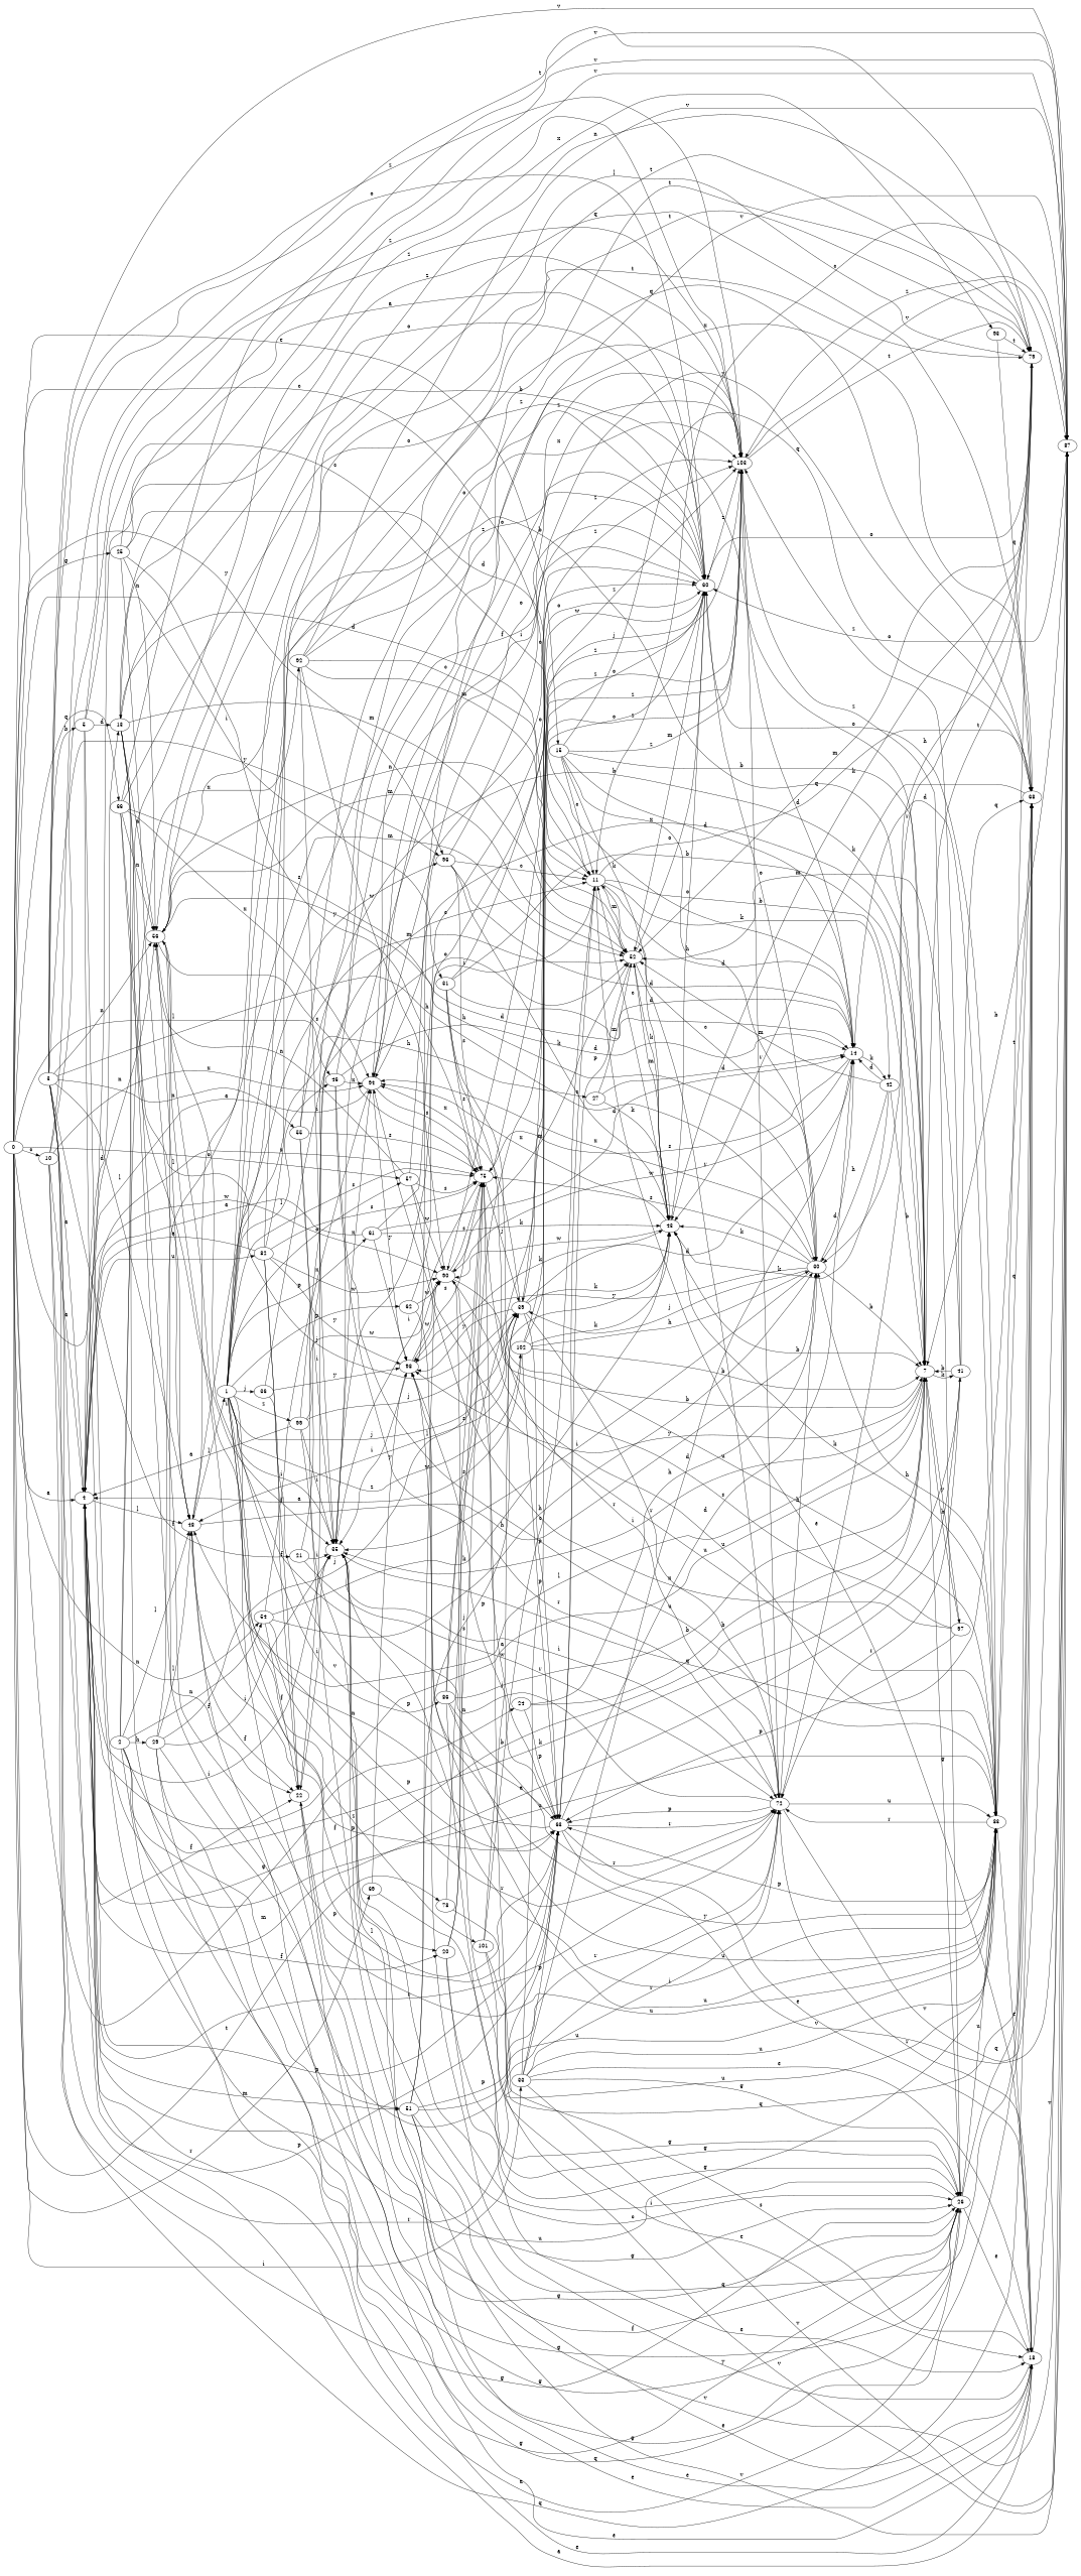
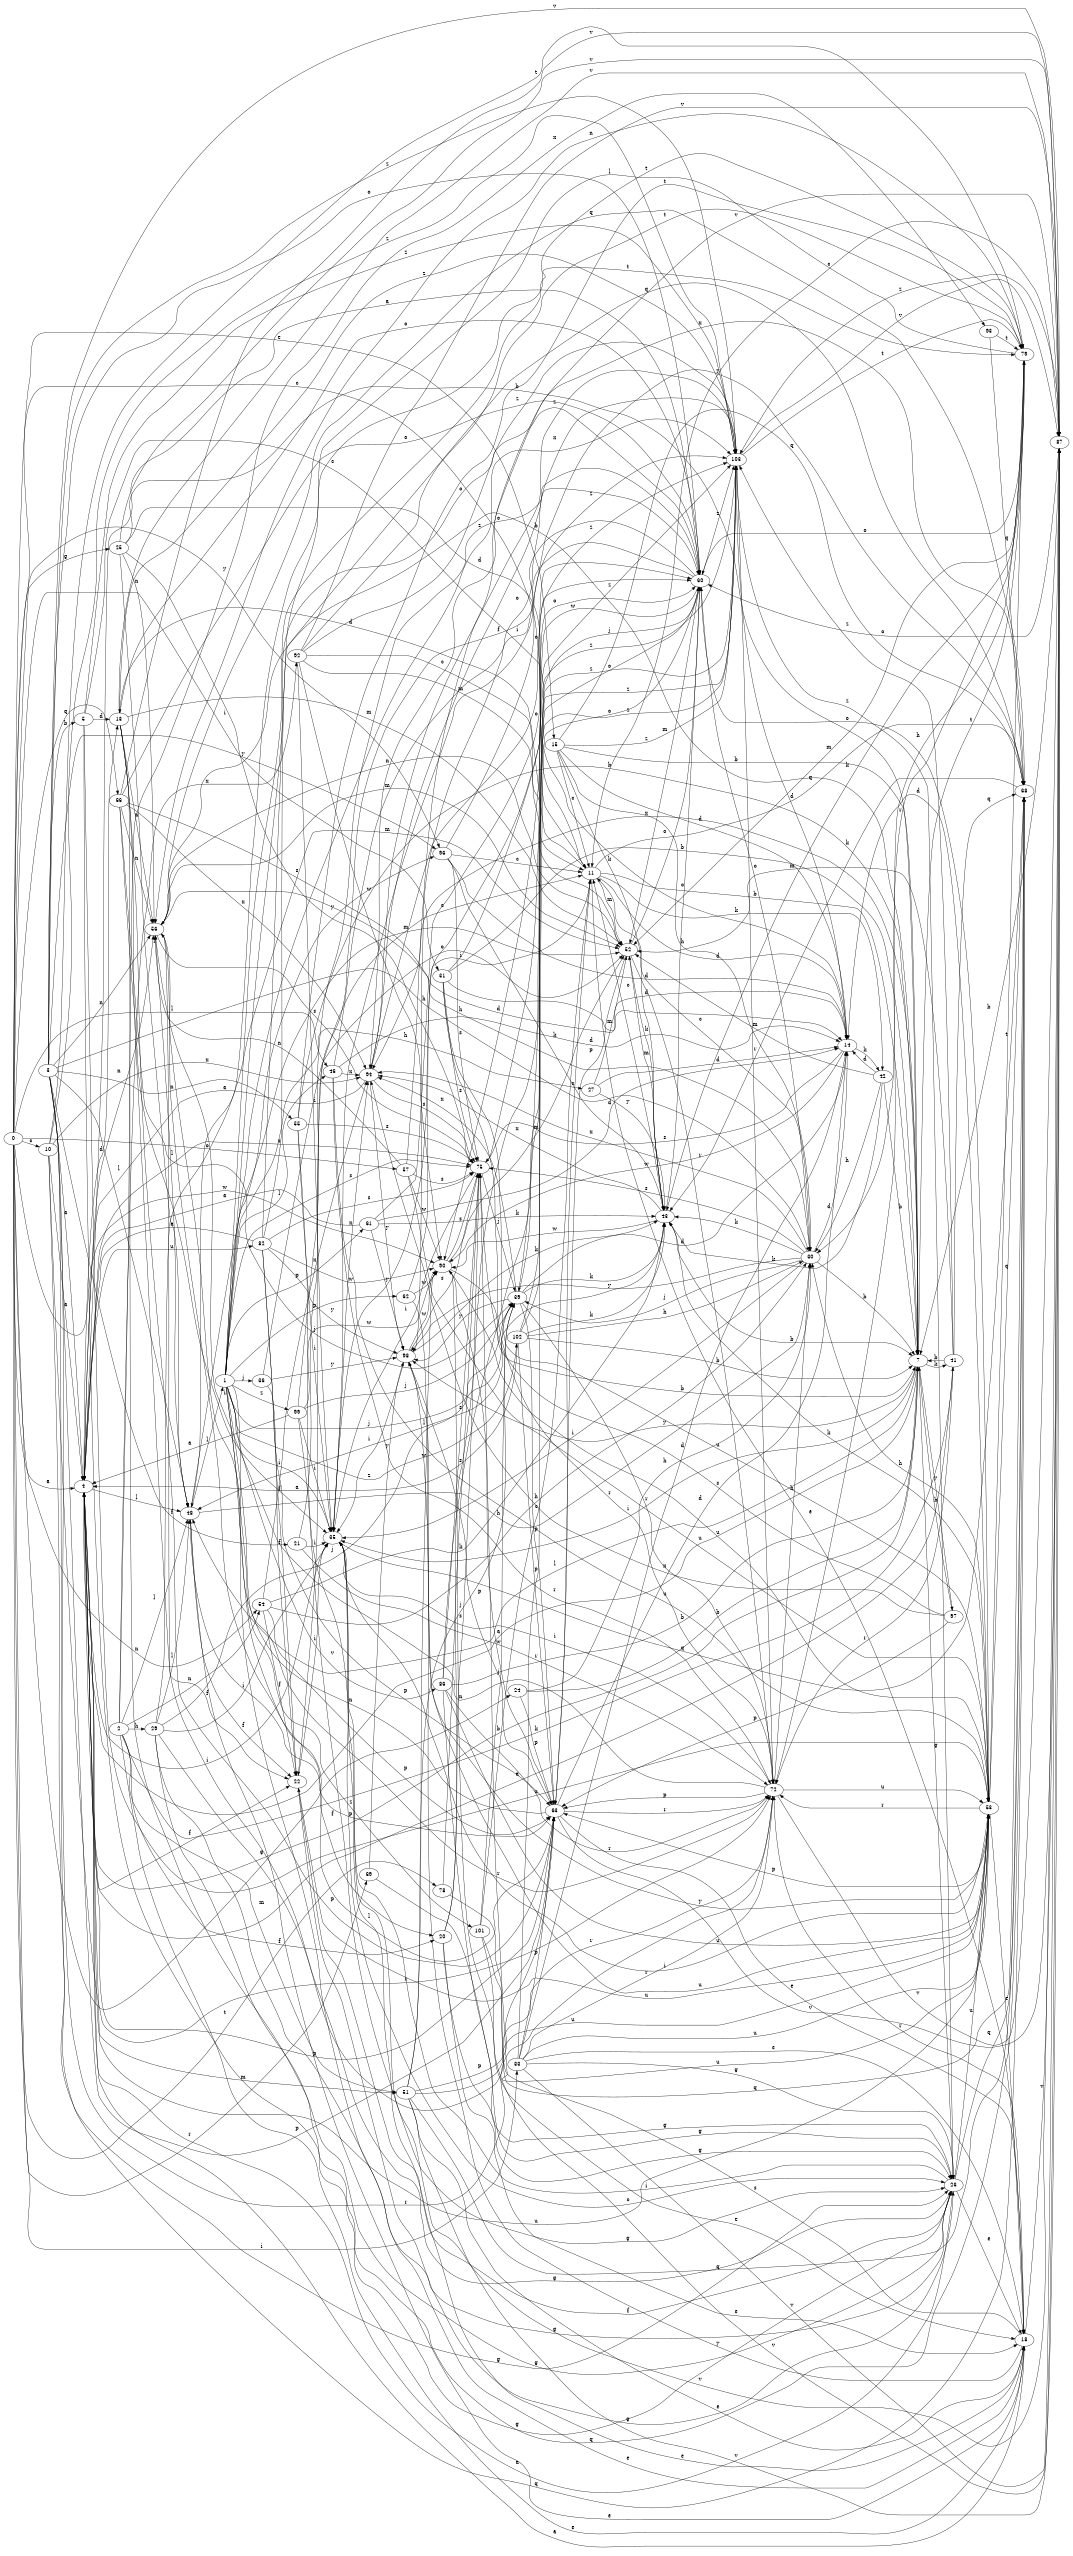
  strict digraph {
    rankdir=LR
    0
    4
    10
    11
    15
    24
    25
    31
    33
    46
    54
    57
    66
    69
    78
    90
    96
    13
    35
    48
    75
    51
    56
    63
    7
    22
    82
-   83
+   83 [label=53]
    72
    79
    103
    26
    94
    18
    68
    14
    42
    52
    60
    87
    30
    43
    39
    98
    1
    20
    27
    36
    61
    62
    86
    99
    101
    102
    2
    29
    41
    92
    93
    3
    5
    21
    55
    97
    0 -> 4 [label=a]
    0 -> 10 [label=c]
    0 -> 11 [label=c]
    0 -> 15 [label=e]
    0 -> 24 [label=g]
    0 -> 25 [label=g]
    0 -> 31 [label=i]
    0 -> 33 [label=i]
    0 -> 46 [label=l]
    0 -> 54 [label=n]
    0 -> 57 [label=o]
    0 -> 66 [label=q]
    0 -> 69 [label=r]
    0 -> 78 [label=t]
    0 -> 90 [label=w]
    0 -> 96 [label=y]
    4 -> 13 [label=d]
    4 -> 35 [label=i]
    4 -> 48 [label=l]
    4 -> 75 [label=s]
    4 -> 51 [label=m]
    4 -> 56 [label=n]
    4 -> 63 [label=p]
    4 -> 7 [label=b]
    4 -> 22 [label=f]
    4 -> 82 [label=u]
    4 -> 83 [label=u]
    10 -> 4 [label=a]
    10 -> 72 [label=r]
    10 -> 79 [label=t]
    10 -> 103 [label=z]
    10 -> 26 [label=g]
    10 -> 94 [label=x]
    11 -> 13 [label=d]
    11 -> 35 [label=i]
    11 -> 7 [label=b]
    11 -> 18 [label=e]
    11 -> 68 [label=q]
    11 -> 14 [label=d]
    11 -> 42 [label=k]
    11 -> 52 [label=m]
    15 -> 11 [label=c]
    15 -> 7 [label=b]
    15 -> 103 [label=z]
    15 -> 68 [label=q]
    15 -> 14 [label=d]
    15 -> 30 [label=h]
    15 -> 43 [label=k]
    24 -> 63 [label=p]
    24 -> 7 [label=b]
    24 -> 30 [label=h]
    25 -> 48 [label=l]
    25 -> 75 [label=s]
    25 -> 56 [label=n]
    25 -> 7 [label=b]
    25 -> 14 [label=d]
    25 -> 87 [label=v]
    31 -> 75 [label=s]
    31 -> 7 [label=b]
    31 -> 83 [label=u]
    31 -> 72 [label=r]
    31 -> 103 [label=z]
    31 -> 14 [label=d]
    33 -> 63 [label=p]
    33 -> 83 [label=u]
    33 -> 72 [label=r]
    33 -> 26 [label=g]
    33 -> 18 [label=e]
    33 -> 14 [label=d]
    33 -> 60 [label=o]
    33 -> 87 [label=v]
    46 -> 83 [label=u]
    46 -> 72 [label=r]
    46 -> 94 [label=x]
    46 -> 14 [label=d]
    46 -> 60 [label=o]
    54 -> 63 [label=p]
    54 -> 22 [label=f]
    54 -> 94 [label=x]
    54 -> 30 [label=h]
    54 -> 43 [label=k]
    57 -> 90 [label=w]
    57 -> 75 [label=s]
    57 -> 56 [label=n]
    57 -> 83 [label=u]
    57 -> 87 [label=v]
    66 -> 35 [label=i]
    66 -> 56 [label=n]
    66 -> 94 [label=x]
    66 -> 60 [label=o]
    66 -> 87 [label=v]
    66 -> 30 [label=h]
    66 -> 39 [label=j]
    69 -> 26 [label=g]
    69 -> 98 [label=y]
    78 -> 75 [label=s]
    78 -> 83 [label=u]
    90 -> 75 [label=s]
    90 -> 7 [label=b]
    90 -> 83 [label=u]
    90 -> 18 [label=e]
    90 -> 52 [label=m]
    96 -> 11 [label=c]
    96 -> 75 [label=s]
    96 -> 103 [label=z]
    96 -> 14 [label=d]
    96 -> 43 [label=k]
    13 -> 56 [label=n]
    13 -> 63 [label=p]
    13 -> 22 [label=f]
    13 -> 103 [label=z]
    13 -> 26 [label=g]
    13 -> 52 [label=m]
    13 -> 60 [label=o]
    13 -> 87 [label=v]
    35 -> 94 [label=x]
    35 -> 18 [label=e]
    35 -> 68 [label=q]
    35 -> 87 [label=v]
    48 -> 22 [label=f]
    48 -> 18 [label=e]
    48 -> 52 [label=m]
    48 -> 30 [label=h]
    48 -> 1 [label=l]
    75 -> 35 [label=i]
    75 -> 103 [label=z]
    75 -> 39 [label=j]
    51 -> 90 [label=w]
    51 -> 63 [label=p]
    51 -> 72 [label=r]
    51 -> 18 [label=e]
    51 -> 68 [label=q]
    51 -> 87 [label=v]
    51 -> 39 [label=j]
    56 -> 48 [label=l]
    56 -> 75 [label=s]
    56 -> 63 [label=p]
    56 -> 7 [label=b]
    56 -> 26 [label=g]
    56 -> 68 [label=q]
    56 -> 14 [label=d]
    56 -> 52 [label=m]
    63 -> 11 [label=c]
    63 -> 90 [label=w]
    63 -> 48 [label=l]
    63 -> 56 [label=n]
    63 -> 72 [label=r]
    63 -> 18 [label=e]
    63 -> 14 [label=d]
    63 -> 87 [label=v]
    7 -> 4 [label=a]
    7 -> 35 [label=i]
    7 -> 48 [label=l]
    7 -> 79 [label=t]
    7 -> 26 [label=g]
    7 -> 94 [label=x]
    7 -> 98 [label=y]
    7 -> 41 [label=k]
    7 -> 97 [label=y]
    22 -> 35 [label=i]
    22 -> 83 [label=u]
    22 -> 26 [label=g]
    82 -> 4 [label=a]
    82 -> 90 [label=w]
    82 -> 75 [label=s]
    82 -> 63 [label=p]
    82 -> 22 [label=f]
    82 -> 79 [label=t]
    82 -> 68 [label=q]
    82 -> 98 [label=y]
    83 -> 35 [label=i]
    83 -> 63 [label=p]
    83 -> 72 [label=r]
    83 -> 79 [label=t]
    83 -> 18 [label=e]
    83 -> 68 [label=q]
    83 -> 14 [label=d]
    83 -> 60 [label=o]
    83 -> 30 [label=h]
    83 -> 43 [label=k]
    83 -> 98 [label=y]
    72 -> 35 [label=i]
    72 -> 56 [label=n]
    72 -> 63 [label=p]
    72 -> 83 [label=u]
    72 -> 87 [label=v]
    72 -> 30 [label=h]
    79 -> 48 [label=l]
    79 -> 56 [label=n]
    79 -> 72 [label=r]
    79 -> 52 [label=m]
    79 -> 60 [label=o]
    79 -> 30 [label=h]
    79 -> 43 [label=k]
    103 -> 72 [label=r]
    103 -> 79 [label=t]
    103 -> 94 [label=x]
    103 -> 14 [label=d]
    103 -> 87 [label=v]
    26 -> 4 [label=a]
    26 -> 35 [label=i]
    26 -> 22 [label=f]
    26 -> 83 [label=u]
    26 -> 103 [label=z]
    26 -> 18 [label=e]
    26 -> 68 [label=q]
    94 -> 4 [label=a]
    94 -> 75 [label=s]
    94 -> 103 [label=z]
    94 -> 60 [label=o]
    94 -> 98 [label=y]
    18 -> 4 [label=a]
    18 -> 75 [label=s]
    18 -> 72 [label=r]
    18 -> 87 [label=v]
    18 -> 98 [label=y]
    68 -> 94 [label=x]
    68 -> 43 [label=k]
    68 -> 98 [label=y]
    14 -> 90 [label=w]
    14 -> 75 [label=s]
    14 -> 42 [label=k]
    42 -> 7 [label=b]
    42 -> 14 [label=d]
    42 -> 52 [label=m]
    42 -> 30 [label=h]
    42 -> 43 [label=k]
    52 -> 56 [label=n]
    52 -> 63 [label=p]
    52 -> 72 [label=r]
    52 -> 60 [label=o]
    52 -> 43 [label=k]
    60 -> 4 [label=a]
    60 -> 90 [label=w]
    60 -> 35 [label=i]
    60 -> 22 [label=f]
    60 -> 103 [label=z]
    60 -> 52 [label=m]
    60 -> 39 [label=j]
    87 -> 11 [label=c]
    87 -> 7 [label=b]
    87 -> 103 [label=z]
    87 -> 60 [label=o]
    30 -> 11 [label=c]
    30 -> 35 [label=i]
    30 -> 75 [label=s]
    30 -> 7 [label=b]
    30 -> 94 [label=x]
    30 -> 14 [label=d]
    30 -> 60 [label=o]
    30 -> 43 [label=k]
    30 -> 39 [label=j]
    30 -> 98 [label=y]
    43 -> 11 [label=c]
    43 -> 90 [label=w]
    43 -> 48 [label=l]
    43 -> 7 [label=b]
    43 -> 94 [label=x]
    43 -> 52 [label=m]
    43 -> 60 [label=o]
    39 -> 63 [label=p]
    39 -> 72 [label=r]
    39 -> 103 [label=z]
    39 -> 94 [label=x]
    39 -> 14 [label=d]
    39 -> 43 [label=k]
    39 -> 98 [label=y]
    98 -> 90 [label=w]
    98 -> 35 [label=i]
    98 -> 75 [label=s]
    98 -> 63 [label=p]
    98 -> 43 [label=k]
    1 -> 46 [label=l]
-   1 -> 57 [label=o]
    1 -> 96 [label=y]
    1 -> 35 [label=i]
    1 -> 75 [label=s]
    1 -> 72 [label=r]
    1 -> 79 [label=t]
    1 -> 103 [label=z]
    1 -> 18 [label=e]
    1 -> 60 [label=o]
    1 -> 39 [label=j]
    1 -> 20 [label=f]
    1 -> 27 [label=h]
    1 -> 36 [label=j]
    1 -> 61 [label=p]
    1 -> 62 [label=p]
    1 -> 86 [label=v]
    1 -> 99 [label=z]
    1 -> 101 [label=z]
    1 -> 102 [label=z]
    20 -> 75 [label=s]
    20 -> 103 [label=z]
    20 -> 26 [label=g]
    20 -> 18 [label=e]
    27 -> 14 [label=d]
    27 -> 52 [label=m]
-   27 -> 43 [label=k]
+   27 -> 43 [label=y]
    36 -> 22 [label=f]
    36 -> 52 [label=o]
    36 -> 98 [label=y]
    61 -> 4 [label=a]
    61 -> 14 [label=d]
    61 -> 60 [label=o]
    61 -> 43 [label=k]
    61 -> 98 [label=y]
    62 -> 90 [label=w]
    62 -> 83 [label=u]
    62 -> 60 [label=o]
    86 -> 75 [label=s]
    86 -> 7 [label=b]
    86 -> 83 [label=u]
    86 -> 72 [label=r]
    86 -> 103 [label=z]
    86 -> 26 [label=g]
    99 -> 4 [label=a]
    99 -> 90 [label=w]
    99 -> 35 [label=i]
    99 -> 26 [label=g]
    99 -> 60 [label=o]
    99 -> 39 [label=j]
    101 -> 11 [label=c]
    101 -> 68 [label=q]
    101 -> 87 [label=v]
    101 -> 39 [label=j]
    102 -> 4 [label=a]
    102 -> 63 [label=p]
    102 -> 7 [label=b]
    102 -> 103 [label=z]
    102 -> 60 [label=o]
    102 -> 30 [label=h]
    102 -> 43 [label=k]
    2 -> 54 [label=n]
    2 -> 48 [label=l]
    2 -> 51 [label=m]
    2 -> 18 [label=e]
    2 -> 20 [label=f]
    2 -> 29 [label=h]
    2 -> 41 [label=k]
    2 -> 92 [label=x]
    2 -> 93 [label=x]
    29 -> 35 [label=i]
    29 -> 48 [label=l]
    29 -> 83 [label=u]
    29 -> 26 [label=g]
    29 -> 68 [label=q]
    29 -> 52 [label=m]
    29 -> 39 [label=j]
    41 -> 4 [label=a]
    41 -> 7 [label=b]
    41 -> 72 [label=r]
    41 -> 103 [label=z]
    41 -> 68 [label=q]
    41 -> 52 [label=m]
    92 -> 11 [label=c]
    92 -> 90 [label=w]
    92 -> 35 [label=i]
    92 -> 79 [label=t]
    92 -> 103 [label=z]
    92 -> 52 [label=m]
    92 -> 87 [label=v]
    93 -> 79 [label=t]
    93 -> 68 [label=q]
    3 -> 4 [label=a]
    3 -> 96 [label=y]
    3 -> 48 [label=l]
    3 -> 56 [label=n]
    3 -> 63 [label=p]
    3 -> 72 [label=r]
    3 -> 103 [label=z]
    3 -> 68 [label=q]
    3 -> 60 [label=o]
    3 -> 87 [label=v]
    3 -> 30 [label=h]
    3 -> 5 [label=b]
    3 -> 21 [label=f]
    3 -> 55 [label=n]
    5 -> 11 [label=c]
    5 -> 13 [label=d]
    5 -> 83 [label=u]
    5 -> 103 [label=z]
    5 -> 26 [label=g]
    21 -> 11 [label=c]
    21 -> 35 [label=i]
    21 -> 72 [label=r]
    55 -> 35 [label=i]
    55 -> 75 [label=s]
    55 -> 7 [label=b]
    55 -> 79 [label=t]
    55 -> 26 [label=c]
    97 -> 75 [label=s]
    97 -> 63 [label=p]
    97 -> 7 [label=b]
    97 -> 94 [label=x]
  }
